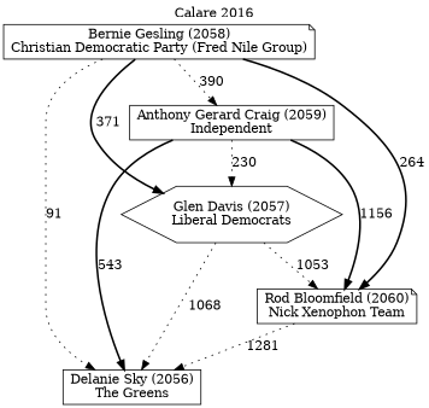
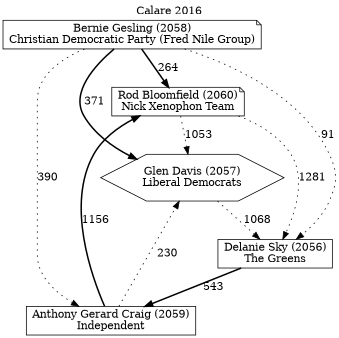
  digraph {
    label="Calare 2016"
    labelloc=t
    mclimit=10
    node [color=black shape=note]
    edge [style=dotted]
    n1 [label="Bernie Gesling (2058)\nChristian Democratic Party (Fred Nile Group)"]
    n2 [label="Rod Bloomfield (2060)\nNick Xenophon Team"]
    n3 [label="Anthony Gerard Craig (2059)\nIndependent" shape=box]
    n4 [label="Glen Davis (2057)\nLiberal Democrats" shape=hexagon]
    n5 [label="Delanie Sky (2056)\nThe Greens" shape=box]
    n1 -> n2 [label=264 style=bold]
    n1 -> n3 [label=390]
    n1 -> n4 [label=371 style=bold]
    n1 -> n5 [label=91]
-   n4 -> n2 [label=1053]
+   n2 -> n4 [label=1053]
    n2 -> n5 [label=1281]
    n3 -> n2 [label=1156 style=bold]
    n3 -> n4 [label=230]
-   n3 -> n5 [label=543 style=bold]
+   n5 -> n3 [label=543 style=bold]
    n4 -> n5 [label=1068]
  }
